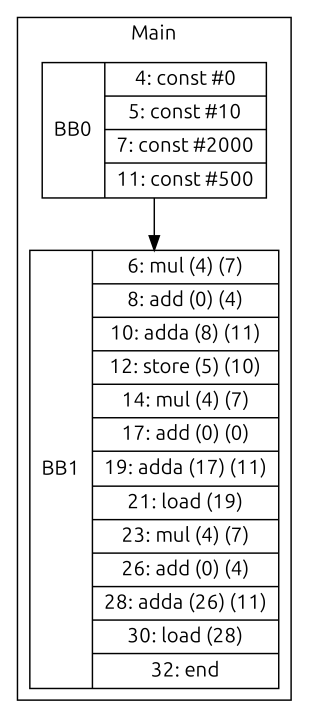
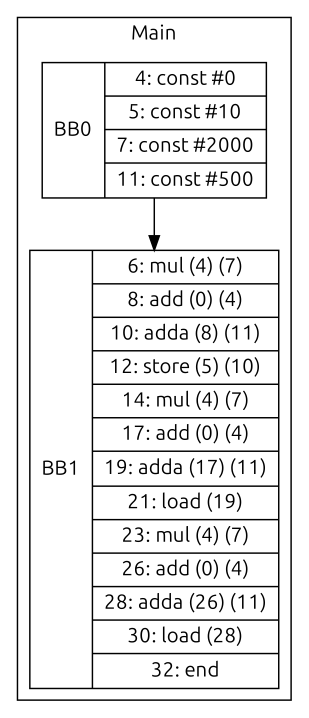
  digraph {
    fontname=Ubuntu
    node [shape=record fontname=Ubuntu]
    n1 [label="<b>BB0|{4: const #0|5: const #10|7: const #2000|11: const #500}"]
-   n2 [label="<b>BB1|{6: mul (4) (7)|8: add (0) (4)|10: adda (8) (11)|12: store (5) (10)|14: mul (4) (7)|17: add (0) (0)|19: adda (17) (11)|21: load (19)|23: mul (4) (7)|26: add (0) (4)|28: adda (26) (11)|30: load (28)|32: end}"]
+   n2 [label="<b>BB1|{6: mul (4) (7)|8: add (0) (4)|10: adda (8) (11)|12: store (5) (10)|14: mul (4) (7)|17: add (0) (4)|19: adda (17) (11)|21: load (19)|23: mul (4) (7)|26: add (0) (4)|28: adda (26) (11)|30: load (28)|32: end}"]
    subgraph cluster_1 {
      label=Main
      n1
      n2
    }
    n1 -> n2 [headport=n tailport=s fontname=Ubuntu]
  }
